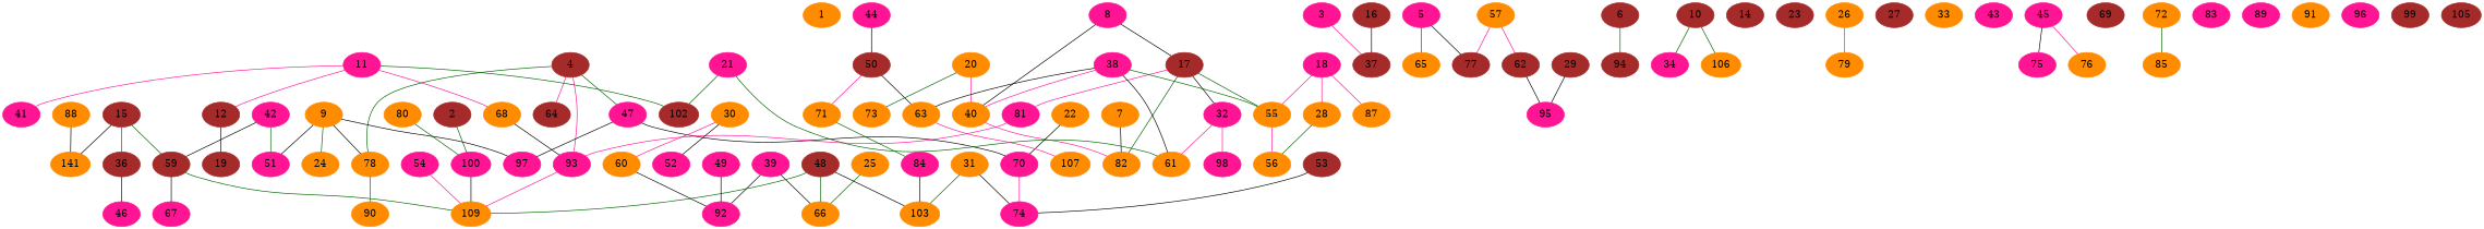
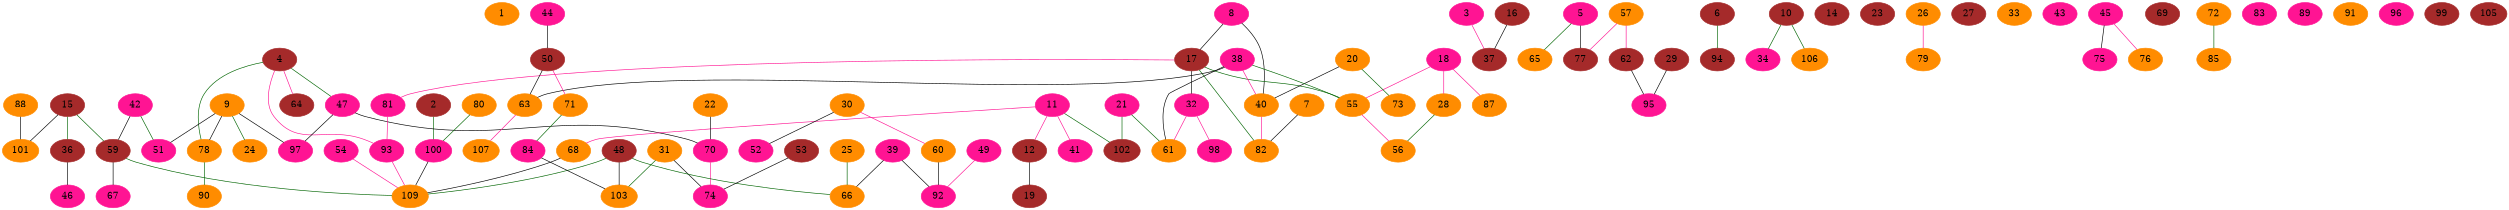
  graph {
    node [color=darkorange style=filled]
    edge [color=black]
    1
    2 [color=brown]
    100 [color=deeppink]
    n4 [label=109]
    3 [color=deeppink]
    37 [color=brown]
    4 [color=brown]
    47 [color=deeppink]
    64 [color=brown]
    78
    93 [color=deeppink]
    97 [color=deeppink]
    70 [color=deeppink]
    90
    5 [color=deeppink]
    65
    77 [color=brown]
    6 [color=brown]
    94 [color=brown]
    7
    82
    8 [color=deeppink]
    17 [color=brown]
    40
    32 [color=deeppink]
    55
    81 [color=deeppink]
    9
    24
    51 [color=deeppink]
    10 [color=brown]
    34 [color=deeppink]
    106
    11 [color=deeppink]
    12 [color=brown]
    41 [color=deeppink]
    68
    102 [color=brown]
    19 [color=brown]
    16 [color=brown]
    39 [color=deeppink]
    66
    92 [color=deeppink]
    67 [color=deeppink]
    14 [color=brown]
    15 [color=brown]
    36 [color=brown]
    59 [color=brown]
-   101 [label=141]
+   101
    46 [color=deeppink]
    61
    98 [color=deeppink]
    56
    18 [color=deeppink]
    28
    87
    20
    73
    21 [color=deeppink]
    22
    74 [color=deeppink]
    23 [color=brown]
    25
    26
    79
    27 [color=brown]
    29 [color=brown]
    95 [color=deeppink]
    52 [color=deeppink]
    30
    60
    31
    103
    33
    38 [color=deeppink]
    63
    107
    42 [color=deeppink]
    43 [color=deeppink]
    44 [color=deeppink]
    50 [color=brown]
    71
    45 [color=deeppink]
    75 [color=deeppink]
    76
    48 [color=brown]
    49 [color=deeppink]
    84 [color=deeppink]
    53 [color=brown]
    54 [color=deeppink]
    57
    62 [color=brown]
    69 [color=brown]
    72
    85
    80
    83 [color=deeppink]
    88
    89 [color=deeppink]
    91
    96 [color=deeppink]
    99 [color=brown]
    105 [color=brown]
    2 -- 100 [color=darkgreen]
    100 -- n4
    3 -- 37 [color=deeppink]
    4 -- 47 [color=darkgreen]
    4 -- 64 [color=deeppink]
    4 -- 78 [color=darkgreen]
    4 -- 93 [color=deeppink]
    47 -- 97
    47 -- 70
    78 -- 90 [color=darkgreen]
    93 -- n4 [color=deeppink]
    70 -- 74 [color=deeppink]
    5 -- 65 [color=darkgreen]
    5 -- 77
    6 -- 94 [color=darkgreen]
    7 -- 82
    8 -- 17
    8 -- 40
    17 -- 82 [color=darkgreen]
    17 -- 32
    17 -- 55 [color=darkgreen]
    17 -- 81 [color=deeppink]
    40 -- 82 [color=deeppink]
    32 -- 61 [color=deeppink]
    32 -- 98 [color=deeppink]
    55 -- 56 [color=deeppink]
    81 -- 93 [color=deeppink]
    9 -- 78
    9 -- 97
    9 -- 24 [color=darkgreen]
    9 -- 51
    10 -- 34 [color=darkgreen]
    10 -- 106 [color=darkgreen]
    11 -- 12 [color=deeppink]
    11 -- 41 [color=deeppink]
    11 -- 68 [color=deeppink]
    11 -- 102 [color=darkgreen]
    12 -- 19
-   68 -- 93
+   68 -- n4
    16 -- 37
    39 -- 66
    39 -- 92
    15 -- 36 [color=darkgreen]
    15 -- 59 [color=darkgreen]
    15 -- 101
    36 -- 46
    59 -- n4 [color=darkgreen]
    59 -- 67
    18 -- 55 [color=deeppink]
    18 -- 28 [color=deeppink]
    18 -- 87 [color=deeppink]
    28 -- 56 [color=darkgreen]
-   20 -- 40 [color=deeppink]
+   20 -- 40
    20 -- 73 [color=darkgreen]
    21 -- 102 [color=darkgreen]
    21 -- 61 [color=darkgreen]
    22 -- 70
    25 -- 66 [color=darkgreen]
    26 -- 79 [color=deeppink]
    29 -- 95
    30 -- 52
    30 -- 60 [color=deeppink]
    60 -- 92
    31 -- 74
    31 -- 103 [color=darkgreen]
    38 -- 40 [color=deeppink]
    38 -- 55 [color=darkgreen]
    38 -- 61
    38 -- 63
    63 -- 107 [color=deeppink]
    42 -- 51 [color=darkgreen]
    42 -- 59
    44 -- 50
    50 -- 63
    50 -- 71 [color=deeppink]
    71 -- 84 [color=darkgreen]
    45 -- 75
    45 -- 76 [color=deeppink]
    48 -- n4 [color=darkgreen]
    48 -- 66 [color=darkgreen]
    48 -- 103
-   49 -- 92
+   49 -- 92 [color=deeppink]
    84 -- 103
    53 -- 74
    54 -- n4 [color=deeppink]
    57 -- 77 [color=deeppink]
    57 -- 62 [color=deeppink]
    62 -- 95
    72 -- 85 [color=darkgreen]
    80 -- 100 [color=darkgreen]
    88 -- 101
  }
